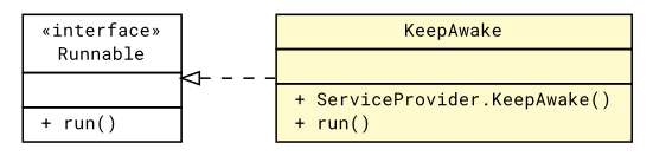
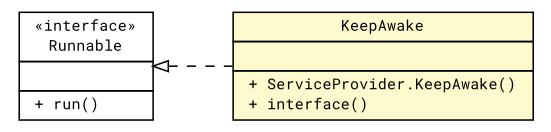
  digraph {
    nodesep=0.25
    ranksep=0.5
    rankdir=LR
    fontname="Roboto Mono"
    node [fontcolor=black fontname="Roboto Mono" fontsize=10.0 shape=plaintext]
-   n1 [label=<<table title="sorcer.core.provider.ServiceProvider.KeepAwake" border="0" cellborder="1" cellspacing="0" cellpadding="2" port="p" bgcolor="lemonChiffon" href="./ServiceProvider.KeepAwake.html"> 		<tr><td><table border="0" cellspacing="0" cellpadding="1"> <tr><td align="center" balign="center"> KeepAwake </td></tr> 		</table></td></tr> 		<tr><td><table border="0" cellspacing="0" cellpadding="1"> <tr><td align="left" balign="left">  </td></tr> 		</table></td></tr> 		<tr><td><table border="0" cellspacing="0" cellpadding="1"> <tr><td align="left" balign="left"> + ServiceProvider.KeepAwake() </td></tr> <tr><td align="left" balign="left"> + run() </td></tr> 		</table></td></tr> 		</table>>]
+   n1 [label=<<table title="sorcer.core.provider.ServiceProvider.KeepAwake" border="0" cellborder="1" cellspacing="0" cellpadding="2" port="p" bgcolor="lemonChiffon" href="./ServiceProvider.KeepAwake.html"> 		<tr><td><table border="0" cellspacing="0" cellpadding="1"> <tr><td align="center" balign="center"> KeepAwake </td></tr> 		</table></td></tr> 		<tr><td><table border="0" cellspacing="0" cellpadding="1"> <tr><td align="left" balign="left">  </td></tr> 		</table></td></tr> 		<tr><td><table border="0" cellspacing="0" cellpadding="1"> <tr><td align="left" balign="left"> + ServiceProvider.KeepAwake() </td></tr> <tr><td align="left" balign="left"> + interface() </td></tr> 		</table></td></tr> 		</table>>]
    n2 [label=<<table title="java.lang.Runnable" border="0" cellborder="1" cellspacing="0" cellpadding="2" port="p" href="http://docs.oracle.com/javase/7/docs/api/java/lang/Runnable.html"> 		<tr><td><table border="0" cellspacing="0" cellpadding="1"> <tr><td align="center" balign="center"> &#171;interface&#187; </td></tr> <tr><td align="center" balign="center"> Runnable </td></tr> 		</table></td></tr> 		<tr><td><table border="0" cellspacing="0" cellpadding="1"> <tr><td align="left" balign="left">  </td></tr> 		</table></td></tr> 		<tr><td><table border="0" cellspacing="0" cellpadding="1"> <tr><td align="left" balign="left"> + run() </td></tr> 		</table></td></tr> 		</table>>]
    n2 -> n1 [arrowtail=empty dir=back fontname="Roboto Mono" fontsize=10 headport=p labelfontname=Helvetica labelfontsize=10 style=dashed tailport=p]
  }
